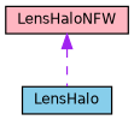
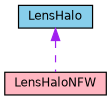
  digraph {
    node [color=black fontname=Helvetica fontsize=10 shape=record style=filled]
    n1 [fillcolor=lightpink fontcolor=black height=0.2 label=LensHaloNFW width=0.4]
    n2 [fillcolor=skyblue height=0.2 label=LensHalo width=0.4]
-   n1 -> n2 [color=purple dir=back fontname=Helvetica fontsize=10 labelfontname=Helvetica labelfontsize=10 style=dashed]
+   n2 -> n1 [color=purple dir=back fontname=Helvetica fontsize=10 labelfontname=Helvetica labelfontsize=10 style=dashed]
  }
